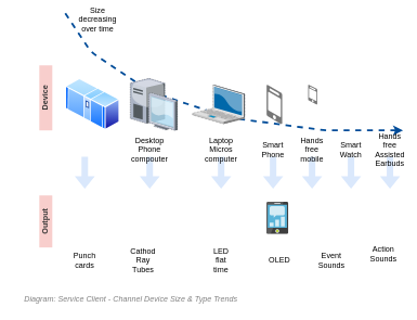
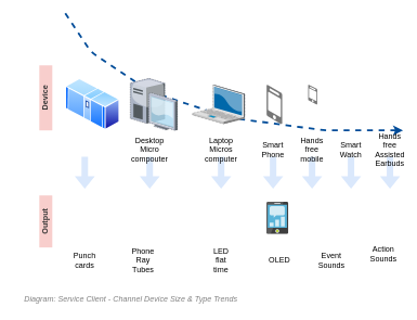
  <mxCell id="0" />
  <mxCell id="1" parent="0" />
  <mxCell id="2" value="" style="shape=flexArrow;endArrow=classic;html=1;fontSize=12;fontColor=#000000;fillColor=#dae8fc;strokeColor=none;" edge="1" parent="1"><mxGeometry width="50" height="50" relative="1" as="geometry"><mxPoint x="130" y="240" as="sourcePoint" /><mxPoint x="130" y="290" as="targetPoint" /></mxGeometry></mxCell>
  <mxCell id="3" value="" style="shape=flexArrow;endArrow=classic;html=1;fontSize=12;fontColor=#000000;fillColor=#dae8fc;strokeColor=none;" edge="1" parent="1"><mxGeometry width="50" height="50" relative="1" as="geometry"><mxPoint x="230" y="240" as="sourcePoint" /><mxPoint x="230" y="290" as="targetPoint" /></mxGeometry></mxCell>
  <mxCell id="4" value="" style="shape=flexArrow;endArrow=classic;html=1;fontSize=12;fontColor=#000000;fillColor=#dae8fc;strokeColor=none;" edge="1" parent="1"><mxGeometry width="50" height="50" relative="1" as="geometry"><mxPoint x="340" y="240" as="sourcePoint" /><mxPoint x="340" y="290" as="targetPoint" /></mxGeometry></mxCell>
  <mxCell id="5" value="" style="shape=flexArrow;endArrow=classic;html=1;fontSize=12;fontColor=#000000;fillColor=#dae8fc;strokeColor=none;" edge="1" parent="1"><mxGeometry width="50" height="50" relative="1" as="geometry"><mxPoint x="420" y="240" as="sourcePoint" /><mxPoint x="420" y="290" as="targetPoint" /></mxGeometry></mxCell>
  <mxCell id="6" value="" style="shape=flexArrow;endArrow=classic;html=1;fontSize=12;fontColor=#000000;fillColor=#dae8fc;strokeColor=none;" edge="1" parent="1"><mxGeometry width="50" height="50" relative="1" as="geometry"><mxPoint x="480" y="240" as="sourcePoint" /><mxPoint x="480" y="290" as="targetPoint" /></mxGeometry></mxCell>
  <mxCell id="7" value="" style="shape=flexArrow;endArrow=classic;html=1;fontSize=12;fontColor=#000000;fillColor=#dae8fc;strokeColor=none;" edge="1" parent="1"><mxGeometry width="50" height="50" relative="1" as="geometry"><mxPoint x="540" y="240" as="sourcePoint" /><mxPoint x="540" y="290" as="targetPoint" /></mxGeometry></mxCell>
  <mxCell id="8" value="" style="shape=flexArrow;endArrow=classic;html=1;fontSize=12;fontColor=#000000;fillColor=#dae8fc;strokeColor=none;" edge="1" parent="1"><mxGeometry width="50" height="50" relative="1" as="geometry"><mxPoint x="600" y="240" as="sourcePoint" /><mxPoint x="600" y="290" as="targetPoint" /></mxGeometry></mxCell>
- <mxCell id="9" value="Size decreasing&lt;br&gt;over time" style="text;html=1;strokeColor=none;fillColor=none;align=center;verticalAlign=middle;whiteSpace=wrap;rounded=0;dashed=1;labelBackgroundColor=none;fontSize=12;fontColor=#000000;" vertex="1" parent="1"><mxGeometry x="130" y="20" width="40" height="20" as="geometry" /></mxCell>
  <mxCell id="10" value="" style="shape=image;html=1;verticalAlign=top;verticalLabelPosition=bottom;labelBackgroundColor=#ffffff;imageAspect=0;aspect=fixed;image=https://cdn3.iconfinder.com/data/icons/google-material-design-icons/48/ic_sim_card_48px-128.png;dashed=1;strokeColor=#CC0000;fontSize=12;fontColor=#000000;align=left;" vertex="1" parent="1"><mxGeometry x="100" y="300" width="60" height="60" as="geometry" /></mxCell>
  <mxCell id="11" value="" style="shape=image;html=1;verticalAlign=top;verticalLabelPosition=bottom;labelBackgroundColor=#ffffff;imageAspect=0;aspect=fixed;image=https://cdn2.iconfinder.com/data/icons/eico1/My_computer.png;dashed=1;strokeColor=#CC0000;fontSize=12;fontColor=#000000;align=left;" vertex="1" parent="1"><mxGeometry x="190" y="300" width="70" height="70" as="geometry" /></mxCell>
  <mxCell id="12" value="" style="shape=image;html=1;verticalAlign=top;verticalLabelPosition=bottom;labelBackgroundColor=#ffffff;imageAspect=0;aspect=fixed;image=https://cdn3.iconfinder.com/data/icons/pleasant/My-Computer.png;dashed=1;strokeColor=#CC0000;fontSize=12;fontColor=#000000;align=left;" vertex="1" parent="1"><mxGeometry x="310" y="305" width="50" height="50" as="geometry" /></mxCell>
  <mxCell id="13" value="" style="aspect=fixed;html=1;points=[];align=center;image;fontSize=12;image=img/lib/mscae/Mobile_Engagement.svg;dashed=1;labelBackgroundColor=none;strokeColor=#CC0000;" vertex="1" parent="1"><mxGeometry x="410" y="310" width="34" height="50" as="geometry" /></mxCell>
  <mxCell id="14" value="" style="shape=image;html=1;verticalAlign=top;verticalLabelPosition=bottom;labelBackgroundColor=#ffffff;imageAspect=0;aspect=fixed;image=https://cdn1.iconfinder.com/data/icons/gradak-music/32/music-30-128.png;dashed=1;strokeColor=#CC0000;fontSize=12;fontColor=#000000;align=left;" vertex="1" parent="1"><mxGeometry x="490" y="300" width="50" height="50" as="geometry" /></mxCell>
  <mxCell id="15" value="" style="shape=image;html=1;verticalAlign=top;verticalLabelPosition=bottom;labelBackgroundColor=#ffffff;imageAspect=0;aspect=fixed;image=https://cdn0.iconfinder.com/data/icons/social-glyph/30/soundcloud-120.png;dashed=1;strokeColor=#CC0000;fontSize=12;fontColor=#000000;align=left;" vertex="1" parent="1"><mxGeometry x="570" y="305" width="45" height="45" as="geometry" /></mxCell>
  <mxCell id="16" value="&lt;b&gt;Device&lt;/b&gt;" style="rounded=0;whiteSpace=wrap;html=1;labelBackgroundColor=none;fontSize=12;fontColor=#333333;align=center;fillColor=#f8cecc;fontStyle=0;strokeColor=none;rotation=-90;" vertex="1" parent="1"><mxGeometry x="20" y="140" width="100" height="20" as="geometry" /></mxCell>
  <mxCell id="17" value="&lt;b&gt;Output&lt;/b&gt;" style="rounded=0;whiteSpace=wrap;html=1;labelBackgroundColor=none;fontSize=12;fontColor=#333333;align=center;fillColor=#f8cecc;fontStyle=0;strokeColor=none;rotation=-90;" vertex="1" parent="1"><mxGeometry x="30" y="330" width="80" height="20" as="geometry" /></mxCell>
  <mxCell id="18" value="" style="endArrow=classic;dashed=1;html=1;strokeColor=#004C99;fontSize=12;fontColor=#000000;endFill=1;strokeWidth=3;" edge="1" parent="1"><mxGeometry width="50" height="50" relative="1" as="geometry"><mxPoint x="100" y="20" as="sourcePoint" /><mxPoint x="620" y="200" as="targetPoint" /><Array as="points"><mxPoint x="140" y="80" /><mxPoint x="230" y="140" /><mxPoint x="350" y="180" /><mxPoint x="500" y="200" /></Array></mxGeometry></mxCell>
  <mxCell id="19" value="" style="verticalLabelPosition=bottom;aspect=fixed;html=1;verticalAlign=top;strokeColor=none;align=center;outlineConnect=0;shape=mxgraph.citrix.desktop;dashed=1;labelBackgroundColor=none;fontSize=24;fontColor=#666666;" vertex="1" parent="1"><mxGeometry x="200" y="120" width="72.65" height="80" as="geometry" /></mxCell>
  <mxCell id="20" value="" style="verticalLabelPosition=bottom;aspect=fixed;html=1;verticalAlign=top;strokeColor=none;align=center;outlineConnect=0;shape=mxgraph.citrix.laptop_2;dashed=1;labelBackgroundColor=none;fontSize=24;fontColor=#666666;" vertex="1" parent="1"><mxGeometry x="296" y="130" width="80.46" height="60" as="geometry" /></mxCell>
  <mxCell id="21" value="" style="verticalLabelPosition=bottom;html=1;verticalAlign=top;strokeWidth=1;align=center;outlineConnect=0;dashed=0;outlineConnect=0;shape=mxgraph.aws3d.mobile_worker;aspect=fixed;strokeColor=none;fillColor=#777777;labelBackgroundColor=none;fontSize=24;fontColor=#666666;" vertex="1" parent="1"><mxGeometry x="410" y="130" width="24" height="60" as="geometry" /></mxCell>
  <mxCell id="22" value="" style="aspect=fixed;perimeter=ellipsePerimeter;html=1;align=center;shadow=0;dashed=0;spacingTop=3;image;image=img/lib/active_directory/mainframe.svg;labelBackgroundColor=none;strokeColor=#CC0000;fontSize=24;fontColor=#666666;" vertex="1" parent="1"><mxGeometry x="100" y="120" width="84.21" height="80" as="geometry" /></mxCell>
  <mxCell id="23" value="" style="shape=image;html=1;verticalAlign=top;verticalLabelPosition=bottom;labelBackgroundColor=#ffffff;imageAspect=0;aspect=fixed;image=https://cdn2.iconfinder.com/data/icons/smart-watch-outline-filled-1/32/Smart_Watch__Earphone_Music-128.png;dashed=1;strokeColor=#CC0000;fontSize=24;fontColor=#666666;align=left;" vertex="1" parent="1"><mxGeometry x="510" y="140" width="50" height="50" as="geometry" /></mxCell>
  <mxCell id="24" value="" style="shape=image;html=1;verticalAlign=top;verticalLabelPosition=bottom;labelBackgroundColor=#ffffff;imageAspect=0;aspect=fixed;image=https://cdn4.iconfinder.com/data/icons/music-103/1000/music-06-128.png;dashed=1;strokeColor=#CC0000;fontSize=24;fontColor=#666666;align=left;" vertex="1" parent="1"><mxGeometry x="580" y="145" width="40" height="40" as="geometry" /></mxCell>
  <mxCell id="25" value="" style="shape=image;html=1;verticalAlign=top;verticalLabelPosition=bottom;labelBackgroundColor=#ffffff;imageAspect=0;aspect=fixed;image=https://cdn3.iconfinder.com/data/icons/transport-icons-2/512/BT_c3behind-128.png;dashed=1;strokeColor=#CC0000;fontSize=24;fontColor=#666666;align=left;" vertex="1" parent="1"><mxGeometry x="460" y="160" width="50" height="50" as="geometry" /></mxCell>
  <mxCell id="26" value="" style="verticalLabelPosition=bottom;html=1;verticalAlign=top;strokeWidth=1;align=center;outlineConnect=0;dashed=0;outlineConnect=0;shape=mxgraph.aws3d.mobile_worker;aspect=fixed;strokeColor=none;fillColor=#777777;labelBackgroundColor=none;fontSize=24;fontColor=#666666;" vertex="1" parent="1"><mxGeometry x="474" y="130" width="14" height="30" as="geometry" /></mxCell>
  <mxCell id="27" value="Punch&lt;br&gt;cards" style="text;html=1;strokeColor=none;fillColor=none;align=center;verticalAlign=middle;whiteSpace=wrap;rounded=0;dashed=1;labelBackgroundColor=none;fontSize=12;" vertex="1" parent="1"><mxGeometry x="110" y="390" width="40" height="20" as="geometry" /></mxCell>
- <mxCell id="28" value="Cathod&lt;br&gt;Ray Tubes" style="text;html=1;strokeColor=none;fillColor=none;align=center;verticalAlign=middle;whiteSpace=wrap;rounded=0;dashed=1;labelBackgroundColor=none;fontSize=12;" vertex="1" parent="1"><mxGeometry x="200" y="390" width="40" height="20" as="geometry" /></mxCell>
+ <mxCell id="28" value="Phone&lt;br&gt;Ray Tubes" style="text;html=1;strokeColor=none;fillColor=none;align=center;verticalAlign=middle;whiteSpace=wrap;rounded=0;dashed=1;labelBackgroundColor=none;fontSize=12;" vertex="1" parent="1"><mxGeometry x="200" y="390" width="40" height="20" as="geometry" /></mxCell>
  <mxCell id="29" value="LED flat &lt;br&gt;time" style="text;html=1;strokeColor=none;fillColor=none;align=center;verticalAlign=middle;whiteSpace=wrap;rounded=0;dashed=1;labelBackgroundColor=none;fontSize=12;" vertex="1" parent="1"><mxGeometry x="320" y="390" width="40" height="20" as="geometry" /></mxCell>
  <mxCell id="30" value="OLED" style="text;html=1;strokeColor=none;fillColor=none;align=center;verticalAlign=middle;whiteSpace=wrap;rounded=0;dashed=1;labelBackgroundColor=none;fontSize=12;" vertex="1" parent="1"><mxGeometry x="410" y="390" width="40" height="20" as="geometry" /></mxCell>
  <mxCell id="31" value="Event Sounds" style="text;html=1;strokeColor=none;fillColor=none;align=center;verticalAlign=middle;whiteSpace=wrap;rounded=0;dashed=1;labelBackgroundColor=none;fontSize=12;" vertex="1" parent="1"><mxGeometry x="490" y="390" width="40" height="20" as="geometry" /></mxCell>
  <mxCell id="32" value="Action Sounds" style="text;html=1;strokeColor=none;fillColor=none;align=center;verticalAlign=middle;whiteSpace=wrap;rounded=0;dashed=1;labelBackgroundColor=none;fontSize=12;" vertex="1" parent="1"><mxGeometry x="570" y="380" width="40" height="20" as="geometry" /></mxCell>
- <mxCell id="33" value="Desktop&lt;br&gt;Phone compouter" style="text;html=1;strokeColor=none;fillColor=none;align=center;verticalAlign=middle;whiteSpace=wrap;rounded=0;dashed=1;labelBackgroundColor=none;fontSize=12;" vertex="1" parent="1"><mxGeometry x="210" y="220" width="40" height="20" as="geometry" /></mxCell>
+ <mxCell id="33" value="Desktop&lt;br&gt;Micro compouter" style="text;html=1;strokeColor=none;fillColor=none;align=center;verticalAlign=middle;whiteSpace=wrap;rounded=0;dashed=1;labelBackgroundColor=none;fontSize=12;" vertex="1" parent="1"><mxGeometry x="210" y="220" width="40" height="20" as="geometry" /></mxCell>
  <mxCell id="34" value="Laptop&lt;br&gt;Micros&lt;br&gt;computer" style="text;html=1;strokeColor=none;fillColor=none;align=center;verticalAlign=middle;whiteSpace=wrap;rounded=0;dashed=1;labelBackgroundColor=none;fontSize=12;" vertex="1" parent="1"><mxGeometry x="320" y="220" width="40" height="20" as="geometry" /></mxCell>
  <mxCell id="35" value="Smart&lt;br&gt;Phone" style="text;html=1;strokeColor=none;fillColor=none;align=center;verticalAlign=middle;whiteSpace=wrap;rounded=0;dashed=1;labelBackgroundColor=none;fontSize=12;" vertex="1" parent="1"><mxGeometry x="400" y="220" width="40" height="20" as="geometry" /></mxCell>
  <mxCell id="36" value="Hands&lt;br&gt;free&lt;br&gt;mobile" style="text;html=1;strokeColor=none;fillColor=none;align=center;verticalAlign=middle;whiteSpace=wrap;rounded=0;dashed=1;labelBackgroundColor=none;fontSize=12;" vertex="1" parent="1"><mxGeometry x="460" y="220" width="40" height="20" as="geometry" /></mxCell>
  <mxCell id="37" value="Smart&lt;br&gt;Watch" style="text;html=1;strokeColor=none;fillColor=none;align=center;verticalAlign=middle;whiteSpace=wrap;rounded=0;dashed=1;labelBackgroundColor=none;fontSize=12;" vertex="1" parent="1"><mxGeometry x="520" y="220" width="40" height="20" as="geometry" /></mxCell>
  <mxCell id="38" value="Hands free&lt;br&gt;Assisted&lt;br&gt;Earbuds" style="text;html=1;strokeColor=none;fillColor=none;align=center;verticalAlign=middle;whiteSpace=wrap;rounded=0;dashed=1;labelBackgroundColor=none;fontSize=12;" vertex="1" parent="1"><mxGeometry x="580" y="220" width="40" height="20" as="geometry" /></mxCell>
  <mxCell id="39" value="&lt;font style=&quot;font-size: 12px&quot;&gt;Diagram: Service Client - Channel Device Size &amp;amp; Type Trends&lt;/font&gt;" style="text;strokeColor=none;fillColor=none;html=1;fontSize=12;fontStyle=2;verticalAlign=middle;align=left;shadow=0;glass=0;comic=0;opacity=30;fontColor=#808080;" vertex="1" parent="1"><mxGeometry x="35" y="450" width="560" height="20" as="geometry" /></mxCell>
